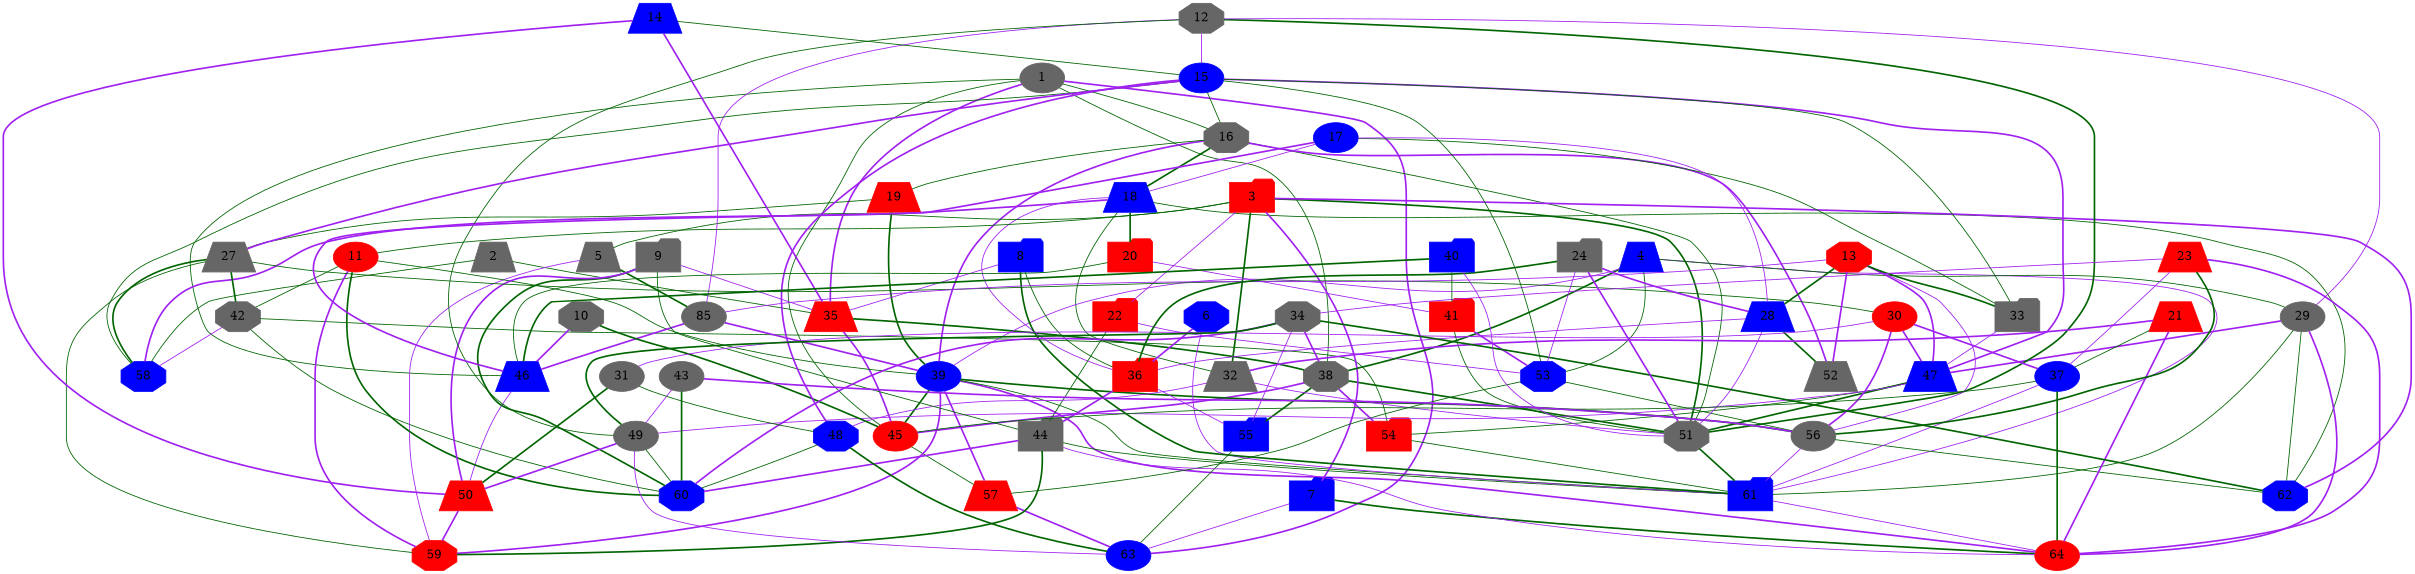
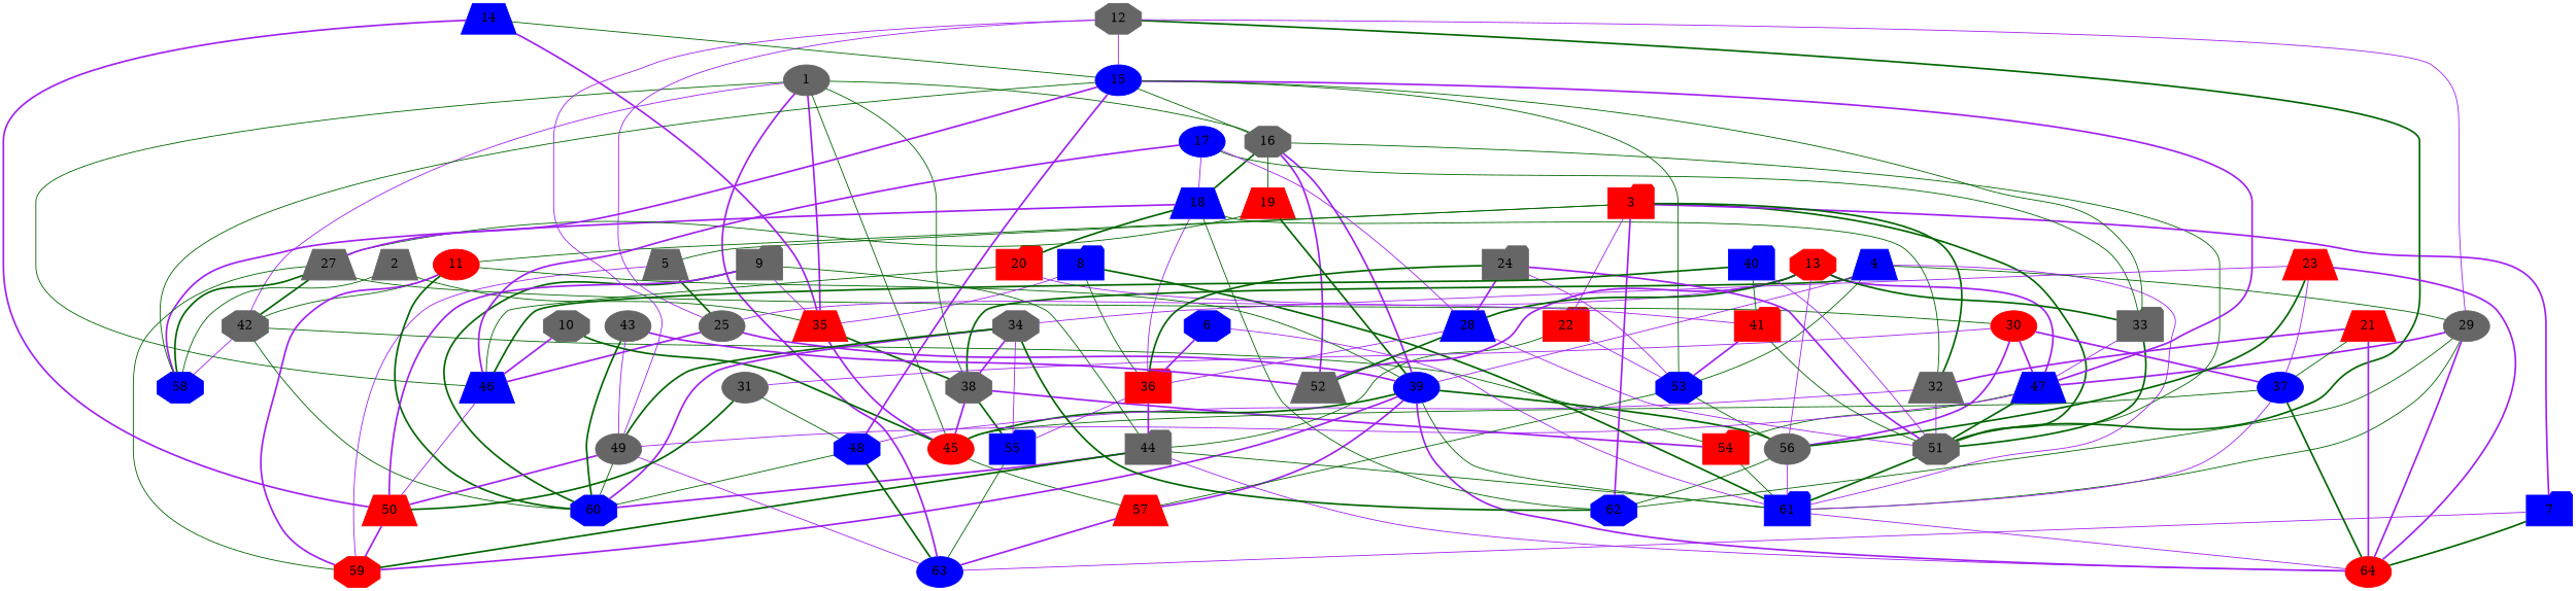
  graph {
    node [color=gray40 shape=trapezium style=filled]
    edge [color=purple style=solid weight=1.0]
    1 [shape=ellipse]
    16 [shape=octagon]
    35 [color=red]
    38 [shape=octagon]
    42 [shape=octagon]
    45 [color=red shape=ellipse]
    46 [color=blue]
    63 [color=blue shape=ellipse]
    51 [shape=octagon]
    39 [color=blue shape=ellipse]
    52
    18 [color=blue]
    19 [color=red]
    55 [color=blue shape=folder]
    54 [color=red shape=folder]
    58 [color=blue shape=octagon]
    60 [color=blue shape=octagon]
    57 [color=red]
    50 [color=red]
    2
    3 [color=red shape=folder]
    5
    7 [color=blue shape=folder]
    11 [color=red shape=ellipse]
    22 [color=red shape=folder]
    32
    62 [color=blue shape=octagon]
-   25 [shape=ellipse label=85]
+   25 [shape=ellipse]
    59 [color=red shape=octagon]
    64 [color=red shape=ellipse]
    53 [color=blue shape=octagon]
    44 [shape=folder]
    48 [color=blue shape=octagon]
    61 [color=blue shape=folder]
    4 [color=blue]
    29 [shape=ellipse]
    47 [color=blue]
    56 [shape=ellipse]
    6 [color=blue shape=octagon]
    36 [color=red shape=folder]
    8 [color=blue shape=folder]
    9 [shape=folder]
    10 [shape=octagon]
    12 [shape=octagon]
    15 [color=blue shape=ellipse]
    49 [shape=ellipse]
    33 [shape=folder]
    27
    13 [color=red shape=octagon]
    28 [color=blue]
    14 [color=blue]
    30 [color=red shape=ellipse]
    20 [color=red shape=folder]
    17 [color=blue shape=ellipse]
    41 [color=red shape=folder]
    21 [color=red]
    37 [color=blue shape=ellipse]
    23 [color=red]
    34 [shape=octagon]
    24 [shape=folder]
    43 [shape=ellipse]
    31 [shape=ellipse]
    40 [color=blue shape=folder]
    1 -- 16 [color=darkgreen]
    1 -- 35 [style=bold]
    1 -- 38 [color=darkgreen]
+   1 -- 42
    1 -- 45 [color=darkgreen]
    1 -- 46 [color=darkgreen]
    1 -- 63 [style=bold]
    16 -- 51 [color=darkgreen]
    16 -- 39 [style=bold]
    16 -- 52 [style=bold]
    16 -- 18 [color=darkgreen style=bold]
    16 -- 19 [color=darkgreen]
    35 -- 38 [color=darkgreen style=bold]
    35 -- 45 [style=bold]
    38 -- 45 [style=bold]
-   38 -- 51 [color=darkgreen style=bold]
+   33 -- 51 [color=darkgreen style=bold]
    38 -- 55 [color=darkgreen style=bold]
    38 -- 54 [style=bold]
    42 -- 54 [color=darkgreen]
    42 -- 58
    42 -- 60 [color=darkgreen]
    45 -- 57 [color=darkgreen]
    46 -- 50
    51 -- 61 [color=darkgreen style=bold]
    39 -- 45 [color=darkgreen style=bold weight=2.0]
    39 -- 57 [style=bold]
    39 -- 59 [style=bold]
    39 -- 64 [style=bold]
    39 -- 61 [color=darkgreen]
    39 -- 56 [color=darkgreen style=bold]
    18 -- 58 [style=bold]
    18 -- 32 [color=darkgreen]
    18 -- 62 [color=darkgreen]
    18 -- 36
    18 -- 20 [color=darkgreen style=bold]
    19 -- 39 [color=darkgreen style=bold]
    19 -- 27 [color=darkgreen]
    55 -- 63 [color=darkgreen]
    54 -- 61 [color=darkgreen]
    57 -- 63 [style=bold]
    50 -- 59 [style=bold]
    2 -- 35 [color=darkgreen]
    2 -- 58 [color=darkgreen]
    3 -- 51 [color=darkgreen style=bold]
    3 -- 5 [color=darkgreen]
    3 -- 7 [style=bold]
    3 -- 11 [color=darkgreen]
    3 -- 22
    3 -- 32 [color=darkgreen style=bold]
    3 -- 62 [style=bold]
    5 -- 25 [color=darkgreen style=bold]
    5 -- 59
    7 -- 63
    7 -- 64 [color=darkgreen style=bold]
    11 -- 42 [color=darkgreen]
    11 -- 39 [color=darkgreen]
    11 -- 60 [color=darkgreen style=bold]
    11 -- 59 [style=bold]
    22 -- 53
    22 -- 44 [color=darkgreen]
    32 -- 51
    32 -- 48
    25 -- 46 [style=bold]
    25 -- 39 [style=bold]
    53 -- 57 [color=darkgreen]
    53 -- 56 [color=darkgreen]
    44 -- 60 [style=bold]
    44 -- 59 [color=darkgreen style=bold]
    44 -- 64
    44 -- 61 [color=darkgreen]
    48 -- 63 [color=darkgreen style=bold]
    48 -- 60 [color=darkgreen]
    61 -- 64
    4 -- 38 [color=darkgreen style=bold]
    4 -- 39
    4 -- 53 [color=darkgreen]
    4 -- 61
    4 -- 29 [color=darkgreen]
    29 -- 62 [color=darkgreen]
    29 -- 64 [style=bold]
    29 -- 61 [color=darkgreen]
    29 -- 47 [style=bold weight=2.0]
    47 -- 51 [color=darkgreen style=bold]
    47 -- 54 [color=darkgreen]
    47 -- 49
    56 -- 62 [color=darkgreen]
    56 -- 61 [weight=2.0]
    6 -- 61
    6 -- 36 [style=bold]
    36 -- 55
    36 -- 44 [style=bold]
    8 -- 35
    8 -- 61 [color=darkgreen style=bold]
    8 -- 36 [color=darkgreen]
    9 -- 35
    9 -- 60 [color=darkgreen style=bold]
    9 -- 50 [style=bold]
    9 -- 44 [color=darkgreen]
    10 -- 45 [color=darkgreen style=bold]
    10 -- 46 [style=bold]
    12 -- 51 [color=darkgreen style=bold]
    12 -- 25
    12 -- 29
    12 -- 15
-   12 -- 49 [color=darkgreen]
+   12 -- 49
    15 -- 16 [color=darkgreen]
    15 -- 58 [color=darkgreen]
    15 -- 53 [color=darkgreen]
    15 -- 48 [style=bold]
    15 -- 47 [style=bold]
    15 -- 33 [color=darkgreen]
    15 -- 27 [style=bold]
    49 -- 63
    49 -- 60 [color=darkgreen]
    49 -- 50 [style=bold]
    33 -- 47
    27 -- 42 [color=darkgreen style=bold]
    27 -- 58 [color=darkgreen style=bold]
    27 -- 59 [color=darkgreen]
    27 -- 30 [color=darkgreen]
    13 -- 52 [style=bold]
    13 -- 25
    13 -- 47 [style=bold]
    13 -- 56
    13 -- 33 [color=darkgreen style=bold]
    13 -- 28 [color=darkgreen style=bold]
    28 -- 51
    28 -- 52 [color=darkgreen style=bold]
    28 -- 36
    14 -- 35 [style=bold]
    14 -- 50 [style=bold]
    14 -- 15 [color=darkgreen]
    30 -- 47 [style=bold]
    30 -- 56 [style=bold weight=2.0]
    30 -- 37 [style=bold]
    30 -- 31
    20 -- 46 [color=darkgreen]
    20 -- 41
    17 -- 46 [style=bold]
    17 -- 18
    17 -- 33 [color=darkgreen]
    17 -- 28
    41 -- 51 [color=darkgreen]
    41 -- 53 [style=bold]
    21 -- 32 [style=bold]
    21 -- 64 [style=bold weight=2.0]
    21 -- 37 [color=darkgreen]
    37 -- 45 [color=darkgreen]
    37 -- 64 [color=darkgreen style=bold]
    37 -- 61
    23 -- 64 [style=bold]
    23 -- 56 [color=darkgreen style=bold]
    23 -- 37
    23 -- 34
    34 -- 38 [style=bold]
    34 -- 55
    34 -- 60 [style=bold]
    34 -- 62 [color=darkgreen style=bold]
    34 -- 49 [color=darkgreen style=bold]
    24 -- 51 [style=bold]
    24 -- 53
    24 -- 36 [color=darkgreen style=bold]
    24 -- 28 [style=bold]
-   43 -- 56 [style=bold]
+   43 -- 52 [style=bold]
    43 -- 60 [color=darkgreen style=bold]
    43 -- 49
    31 -- 50 [color=darkgreen style=bold]
    31 -- 48 [color=darkgreen]
    40 -- 46 [color=darkgreen style=bold]
    40 -- 51
    40 -- 41 [color=darkgreen]
  }
